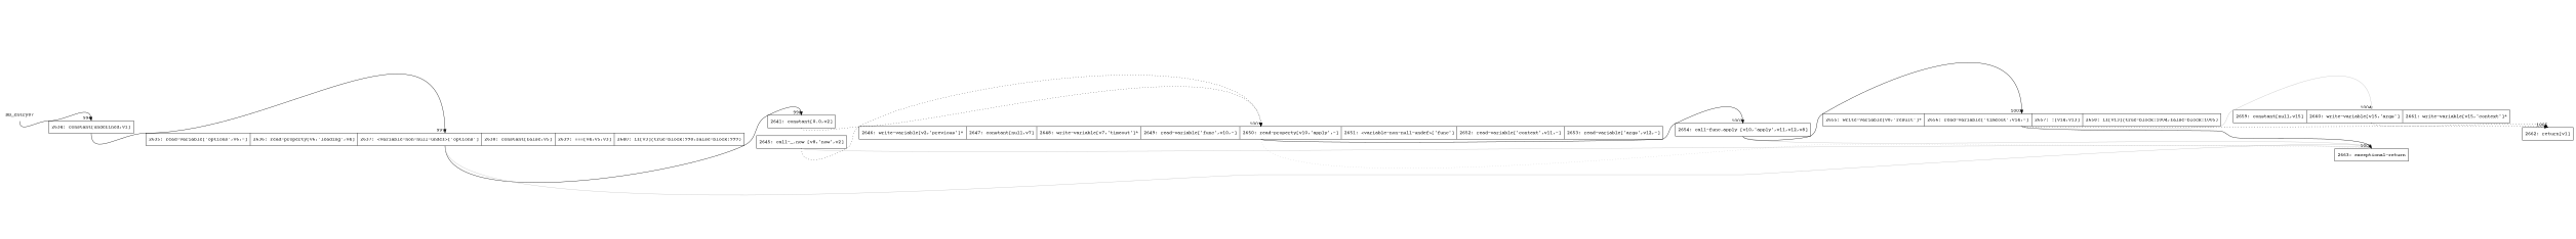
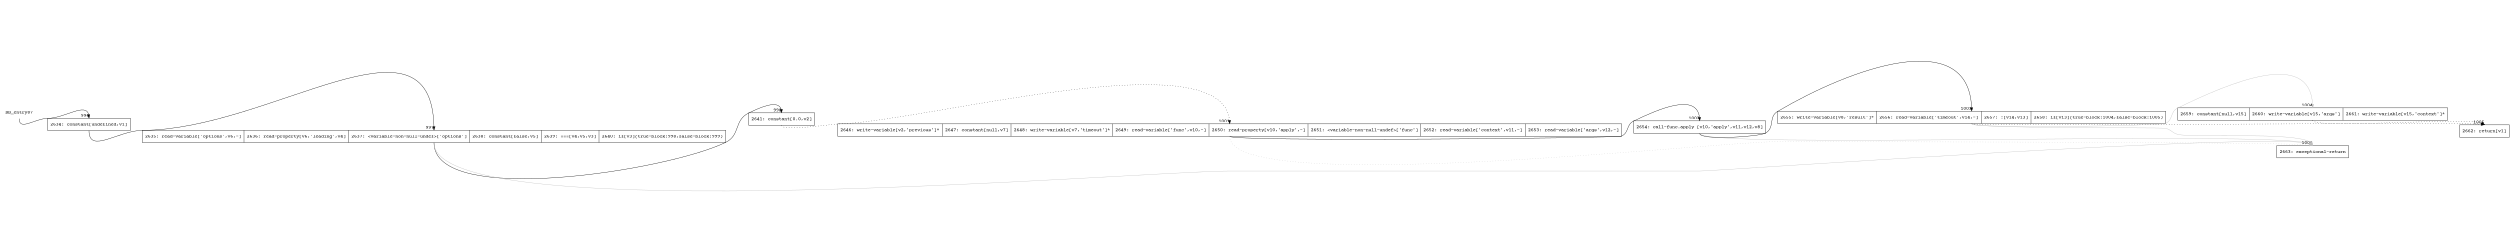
  digraph {
    fontname="Courier Prime"
    rankdir=LR
    node [fontname="Courier Prime" shape=record]
    edge [fontname="Courier Prime" headport=n style=solid tailport=s]
    n1 [label=BB_entry87 shape=none]
    n2 [label="{2634: constant[undefined,v1]}"]
    n3 [label="{2635: read-variable['options',v6,-]|2636: read-property[v6,'leading',v4]|2637: \<variable-non-null-undef\>['options']|2638: constant[false,v5]|2639: ===[v4,v5,v3]|2640: if[v3](true-block:998,false-block:999)}"]
    n4 [label="{2641: constant[0.0,v2]}"]
    n5 [label="{2663: exceptional-return}"]
    n6 [label="{2646: write-variable[v2,'previous']*|2647: constant[null,v7]|2648: write-variable[v7,'timeout']*|2649: read-variable['func',v10,-]|2650: read-property[v10,'apply',-]|2651: \<variable-non-null-undef\>['func']|2652: read-variable['context',v11,-]|2653: read-variable['args',v12,-]}"]
    n7 [label="{2654: call-func.apply [v10,'apply',v11,v12,v8]}"]
-   n8 [label="{2645: call-_.now [v8,'now',v2]}"]
    n9 [label="{2655: write-variable[v8,'result']*|2656: read-variable['timeout',v14,-]|2657: ![v14,v13]|2658: if[v13](true-block:1004,false-block:1005)}"]
    n10 [label="{2659: constant[null,v15]|2660: write-variable[v15,'args']|2661: write-variable[v15,'context']*}"]
    n11 [label="{2662: return[v1]}"]
    n1 -> n2 [headlabel="    996"]
    n2 -> n3 [headlabel="      997"]
    n3 -> n4 [headlabel="      998"]
    n3 -> n5 [color=gray headlabel="      1006"]
    n4 -> n6 [headlabel="      1001" style=dotted]
    n6 -> n5 [color=gray style=dotted]
    n6 -> n7 [headlabel="      1002"]
    n7 -> n5 [color=gray]
    n7 -> n9 [headlabel="      1003"]
-   n8 -> n5 [color=gray]
-   n8 -> n6 [style=dotted]
-   n9 -> n5 [color=black]
+   n9 -> n5 [color=gray]
    n9 -> n10 [color=gray headlabel="      1004"]
    n9 -> n11 [headlabel="      1005" style=dotted]
    n10 -> n11 [style=dotted]
  }
